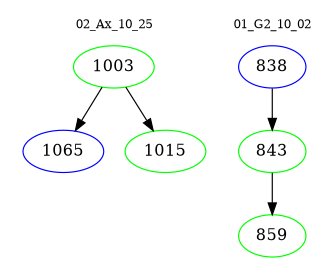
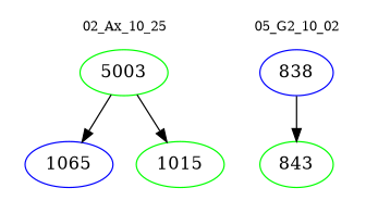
  digraph {
    node [color=green]
    edge [color=black]
-   n1 [label=1003]
+   n1 [label=5003]
    n2 [color=blue label=1065]
    n3 [label=1015]
    n4 [label=843]
    n5 [color=blue label=838]
-   n6 [label=859]
    subgraph cluster_1 {
      color=white
      fontsize=10
      label="02_Ax_10_25"
      n1
      n2
      n3
    }
    subgraph cluster_2 {
      color=white
      fontsize=10
-     label="01_G2_10_02"
+     label="05_G2_10_02"
      n4
      n5
-     n6
    }
    n1 -> n2
    n1 -> n3
-   n4 -> n6
    n5 -> n4
  }
